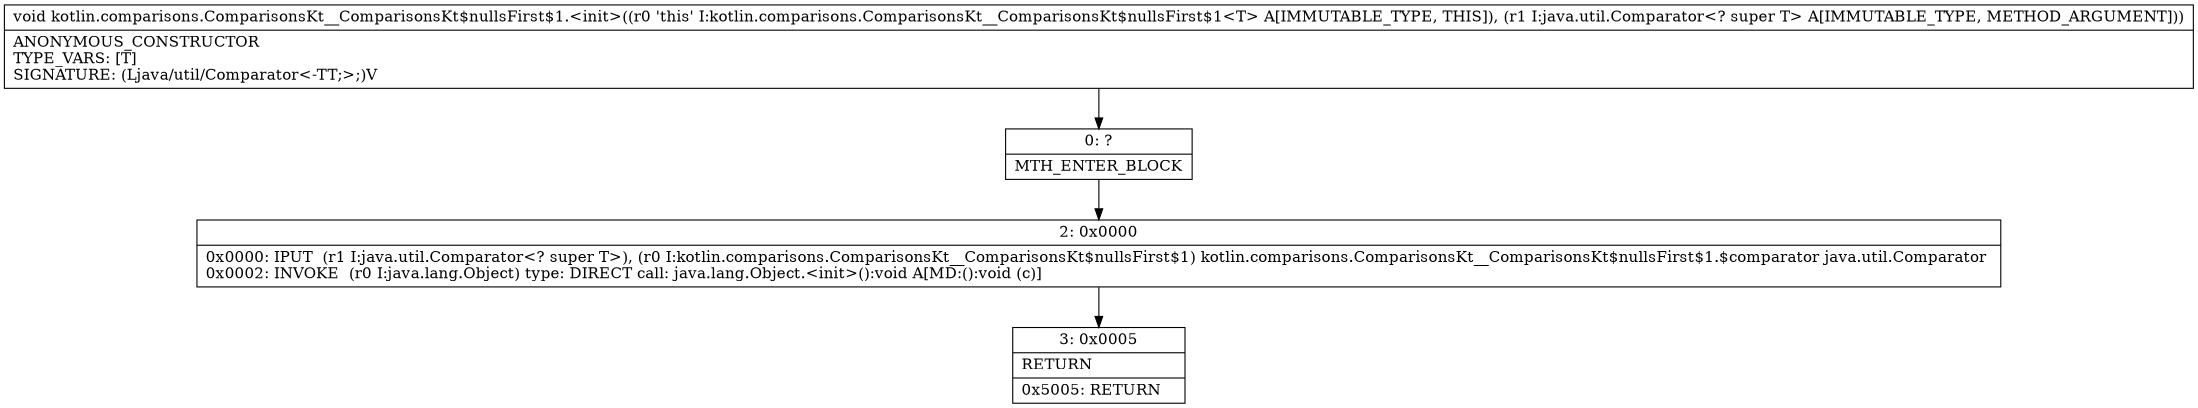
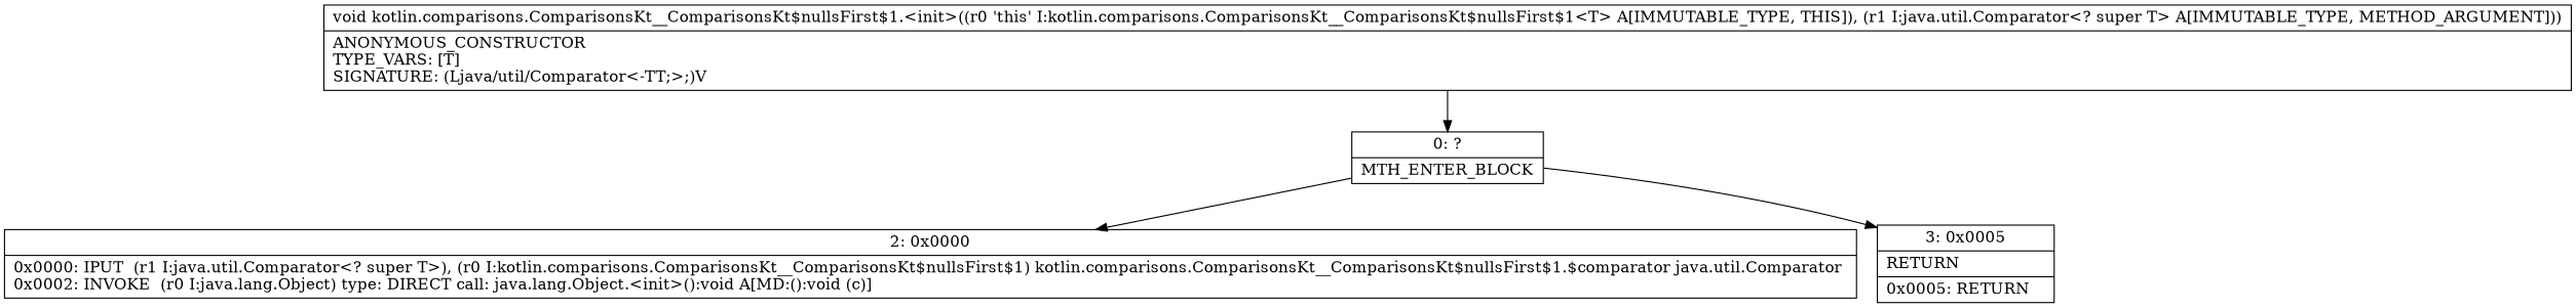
  digraph {
    node [shape=record]
    n1 [label="{0\:\ ?|MTH_ENTER_BLOCK\l}"]
    n2 [label="{2\:\ 0x0000|0x0000: IPUT  (r1 I:java.util.Comparator\<? super T\>), (r0 I:kotlin.comparisons.ComparisonsKt__ComparisonsKt$nullsFirst$1) kotlin.comparisons.ComparisonsKt__ComparisonsKt$nullsFirst$1.$comparator java.util.Comparator \l0x0002: INVOKE  (r0 I:java.lang.Object) type: DIRECT call: java.lang.Object.\<init\>():void A[MD:():void (c)]\l}"]
-   n3 [label="{3\:\ 0x0005|RETURN\l|0x5005: RETURN   \l}"]
+   n3 [label="{3\:\ 0x0005|RETURN\l|0x0005: RETURN   \l}"]
    n4 [label="{void kotlin.comparisons.ComparisonsKt__ComparisonsKt$nullsFirst$1.\<init\>((r0 'this' I:kotlin.comparisons.ComparisonsKt__ComparisonsKt$nullsFirst$1\<T\> A[IMMUTABLE_TYPE, THIS]), (r1 I:java.util.Comparator\<? super T\> A[IMMUTABLE_TYPE, METHOD_ARGUMENT]))  | ANONYMOUS_CONSTRUCTOR\lTYPE_VARS: [T]\lSIGNATURE: (Ljava\/util\/Comparator\<\-TT;\>;)V\l}"]
    n1 -> n2
-   n2 -> n3
+   n1 -> n3
    n4 -> n1
  }
